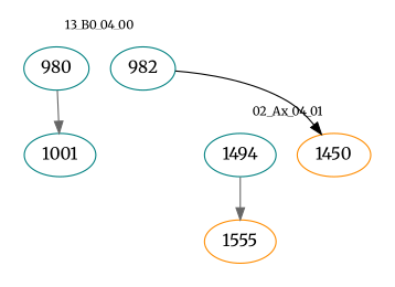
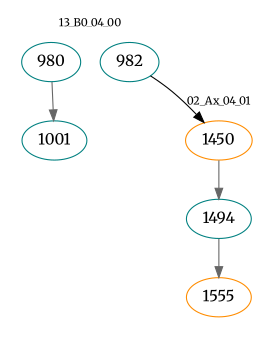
  digraph {
    fontname=Merriweather
    node [color=teal fontname=Merriweather]
    edge [color=gray40 fontname=Merriweather]
    n1 [color=darkorange label=1450]
    n2 [label=1494]
    n3 [color=darkorange label=1555]
    n4 [label=982]
    n5 [label=980]
    n6 [label=1001]
    subgraph cluster_1 {
      color=white
      fontsize=10
      label="02_Ax_04_01"
      n1
      n2
      n3
    }
    subgraph cluster_2 {
      color=white
      fontsize=10
      label="13_B0_04_00"
      n4
      n5
      n6
    }
+   n1 -> n2
    n2 -> n3
    n4 -> n1 [color=black]
    n5 -> n6
  }
